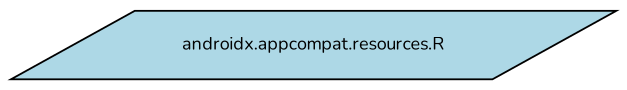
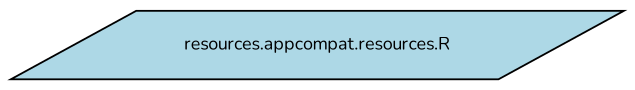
  digraph {
    rankdir=LR
    fontname=Nunito
-   n1 [color=black fillcolor=lightblue fontname=Nunito fontsize=10 height=0.2 label="androidx.appcompat.resources.R" shape=parallelogram style=filled width=0.4]
+   n1 [color=black fillcolor=lightblue fontname=Nunito fontsize=10 height=0.2 label="resources.appcompat.resources.R" shape=parallelogram style=filled width=0.4]
  }
